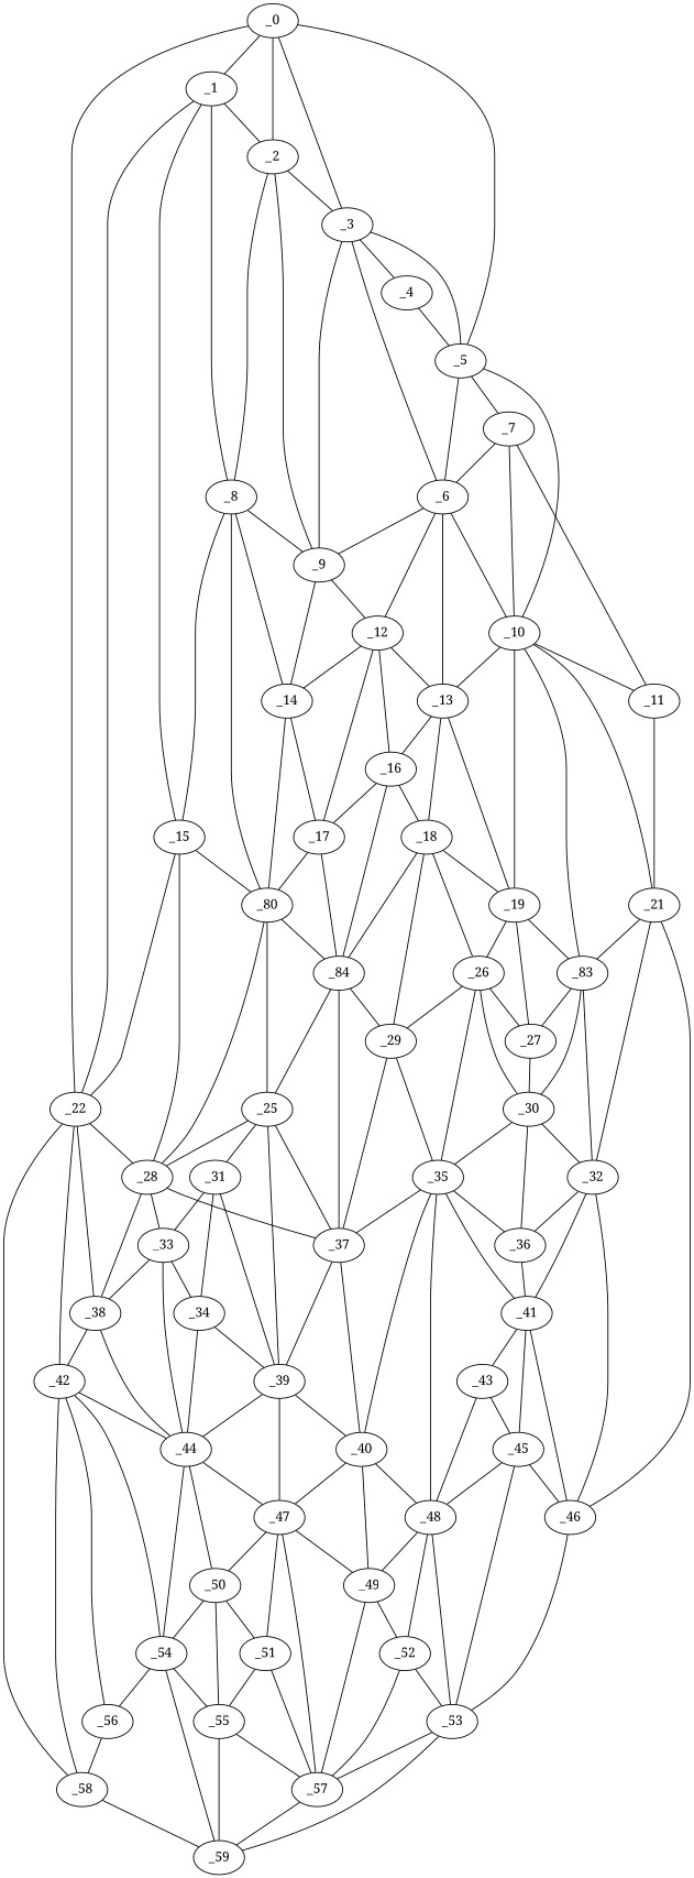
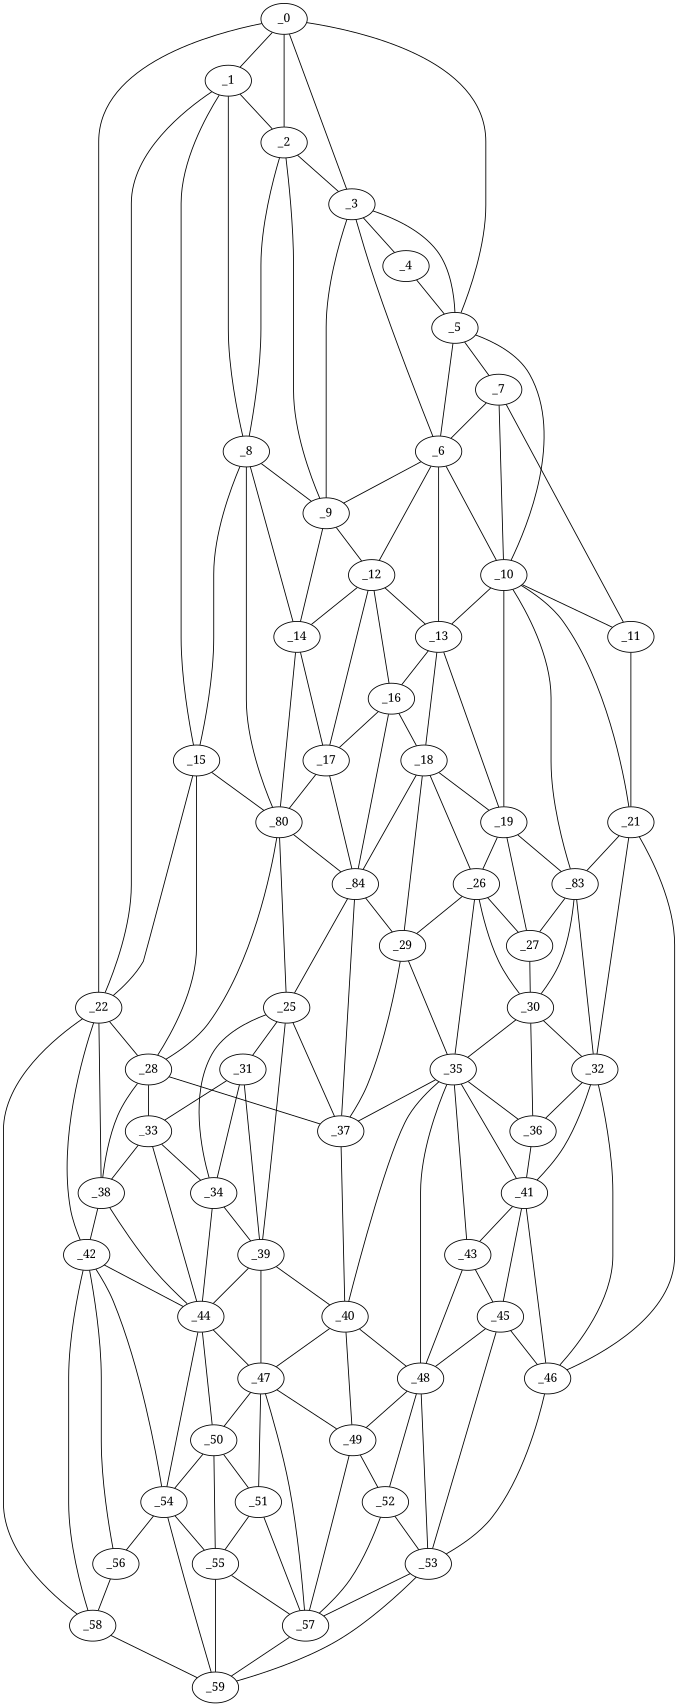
  graph {
    fontname="Noto Serif"
    node [fontname="Noto Serif" x=69 y=113]
    edge [fontname="Noto Serif" valence=2]
    _0 [x=6 y=15]
    _1 [x=9 y=25]
    _2 [x=14 y=60]
    _3 [x=16 y=86]
    _5 [x=19 y=109]
    _22 [x=51 y=8]
    _8 [x=31 y=59]
    _15 [x=41 y=48]
    _9 [x=32 y=74]
    _4 [x=18 y=93]
    _6 [x=27 y=89]
    _7 [x=27 y=117]
    _10 [x=32 y=112]
    _28 [x=58 y=47]
    _38 [x=71 y=43]
    _42 [x=78 y=37]
    _58 [x=103 y=18]
    _14 [x=40 y=74]
    n19 [label=_80 x=50 y=61]
    _12 [x=37 y=83]
    _13 [x=39 y=96]
    _11 [x=33 y=122]
    _19 [x=49 y=104]
    _21 [x=50 y=123]
    n25 [label=_83 x=53 y=115]
    _33 [y=49]
    _37 [x=70 y=79]
    _44 [x=83 y=58]
    _54 [x=96 y=45]
    _56 [x=101 y=26]
    _59 [x=118 y=25]
    _17 [x=43 y=81]
    n33 [label=_84 x=54 y=86]
    _25 [x=56 y=60]
    _16 [x=42 y=92]
    _18 [x=48 y=99]
    _26 [x=56 y=103]
    _27 [x=57 y=111]
    _32 [x=67 y=121]
    _46 [x=84 y=120]
    _30 [x=63 y=111]
    _29 [x=63 y=97]
    _31 [x=65 y=54]
    _39 [x=71 y=67]
    _35 [y=103]
    _36
    _41 [x=77]
    _53 [x=95]
    _34 [y=54]
    _40 [x=76 y=78]
    _43 [x=79 y=105]
    _48 [x=88 y=98]
    _47 [x=87 y=69]
    _45 [x=83 y=109]
    _57 [x=101 y=78]
    _50 [x=91 y=58]
    _55 [x=100 y=65]
    _49 [x=90 y=91]
    _51 [x=94 y=69]
    _52 [x=94 y=98]
    _0 -- _1
    _0 -- _2
    _0 -- _3 [valence=1]
    _0 -- _5 [valence=1]
    _0 -- _22 [valence=1]
    _1 -- _2
    _1 -- _22 [valence=1]
    _1 -- _8
    _1 -- _15
    _2 -- _3
    _2 -- _8
    _2 -- _9 [valence=1]
    _3 -- _5
    _3 -- _9 [valence=1]
    _3 -- _4
    _3 -- _6
    _5 -- _6
    _5 -- _7 [valence=1]
    _5 -- _10
    _22 -- _28 [valence=1]
    _22 -- _38
    _22 -- _42 [valence=1]
    _22 -- _58 [valence=1]
    _8 -- _15
    _8 -- _9
    _8 -- _14
    _8 -- n19
    _15 -- _22
    _15 -- _28
    _15 -- n19 [valence=1]
    _9 -- _14
    _9 -- _12
    _4 -- _5
    _6 -- _9
    _6 -- _10
    _6 -- _12
    _6 -- _13
    _7 -- _6 [valence=1]
    _7 -- _10
    _7 -- _11 [valence=1]
    _10 -- _13
    _10 -- _11
    _10 -- _19
    _10 -- _21 [valence=1]
    _10 -- n25 [valence=1]
    _28 -- _38
    _28 -- _33 [valence=1]
    _28 -- _37
    _38 -- _42
    _38 -- _44
    _42 -- _58
    _42 -- _44
    _42 -- _54
    _42 -- _56 [valence=1]
    _58 -- _59 [valence=1]
    _14 -- n19
    _14 -- _17 [valence=1]
    n19 -- _28 [valence=1]
    n19 -- n33 [valence=1]
    n19 -- _25
    _12 -- _14
    _12 -- _13
    _12 -- _17
    _12 -- _16
    _13 -- _19
    _13 -- _16
    _13 -- _18
    _11 -- _21 [valence=1]
    _19 -- n25
    _19 -- _26 [valence=1]
    _19 -- _27
    _21 -- n25
    _21 -- _32 [valence=1]
    _21 -- _46 [valence=1]
    n25 -- _27 [valence=1]
    n25 -- _32
    n25 -- _30
    _33 -- _38 [valence=1]
    _33 -- _44 [valence=1]
    _33 -- _34
-   _37 -- _39 [valence=1]
    _37 -- _40
    _44 -- _54
    _44 -- _47 [valence=1]
    _44 -- _50
    _54 -- _56
    _54 -- _59
    _54 -- _55
    _56 -- _58 [valence=1]
    _17 -- n19
    _17 -- n33
    n33 -- _37
    n33 -- _25 [valence=1]
    n33 -- _29 [valence=1]
-   _25 -- _28
+   _25 -- _34
    _25 -- _37
    _25 -- _31
    _25 -- _39 [valence=1]
    _16 -- _17
    _16 -- n33
    _16 -- _18 [valence=1]
    _18 -- _19 [valence=1]
    _18 -- n33
    _18 -- _26
    _18 -- _29
    _26 -- _27
    _26 -- _30
    _26 -- _29 [valence=1]
    _26 -- _35
    _27 -- _30 [valence=1]
    _32 -- _46
    _32 -- _36
    _32 -- _41
    _46 -- _53 [valence=1]
    _30 -- _32 [valence=1]
    _30 -- _35 [valence=1]
    _30 -- _36 [valence=1]
    _29 -- _37 [valence=1]
    _29 -- _35
    _31 -- _33
    _31 -- _39
    _31 -- _34 [valence=1]
    _39 -- _44
    _39 -- _40
    _39 -- _47
    _35 -- _37
    _35 -- _36 [valence=1]
    _35 -- _41
    _35 -- _40 [valence=1]
+   _35 -- _43
    _35 -- _48
    _36 -- _41
    _41 -- _46
    _41 -- _43
    _41 -- _45
    _53 -- _59 [valence=1]
    _53 -- _57
    _34 -- _44
    _34 -- _39 [valence=1]
    _40 -- _48 [valence=1]
    _40 -- _47 [valence=1]
    _40 -- _49 [valence=1]
    _43 -- _48
    _43 -- _45
    _48 -- _53
    _48 -- _49
    _48 -- _52
    _47 -- _57
    _47 -- _50
    _47 -- _49 [valence=1]
    _47 -- _51
    _45 -- _46 [valence=1]
    _45 -- _53
    _45 -- _48
    _57 -- _59
    _50 -- _54
    _50 -- _55
    _50 -- _51 [valence=1]
    _55 -- _59
    _55 -- _57
    _49 -- _57
    _49 -- _52 [valence=1]
    _51 -- _57
    _51 -- _55 [valence=1]
    _52 -- _53
    _52 -- _57 [valence=1]
  }
